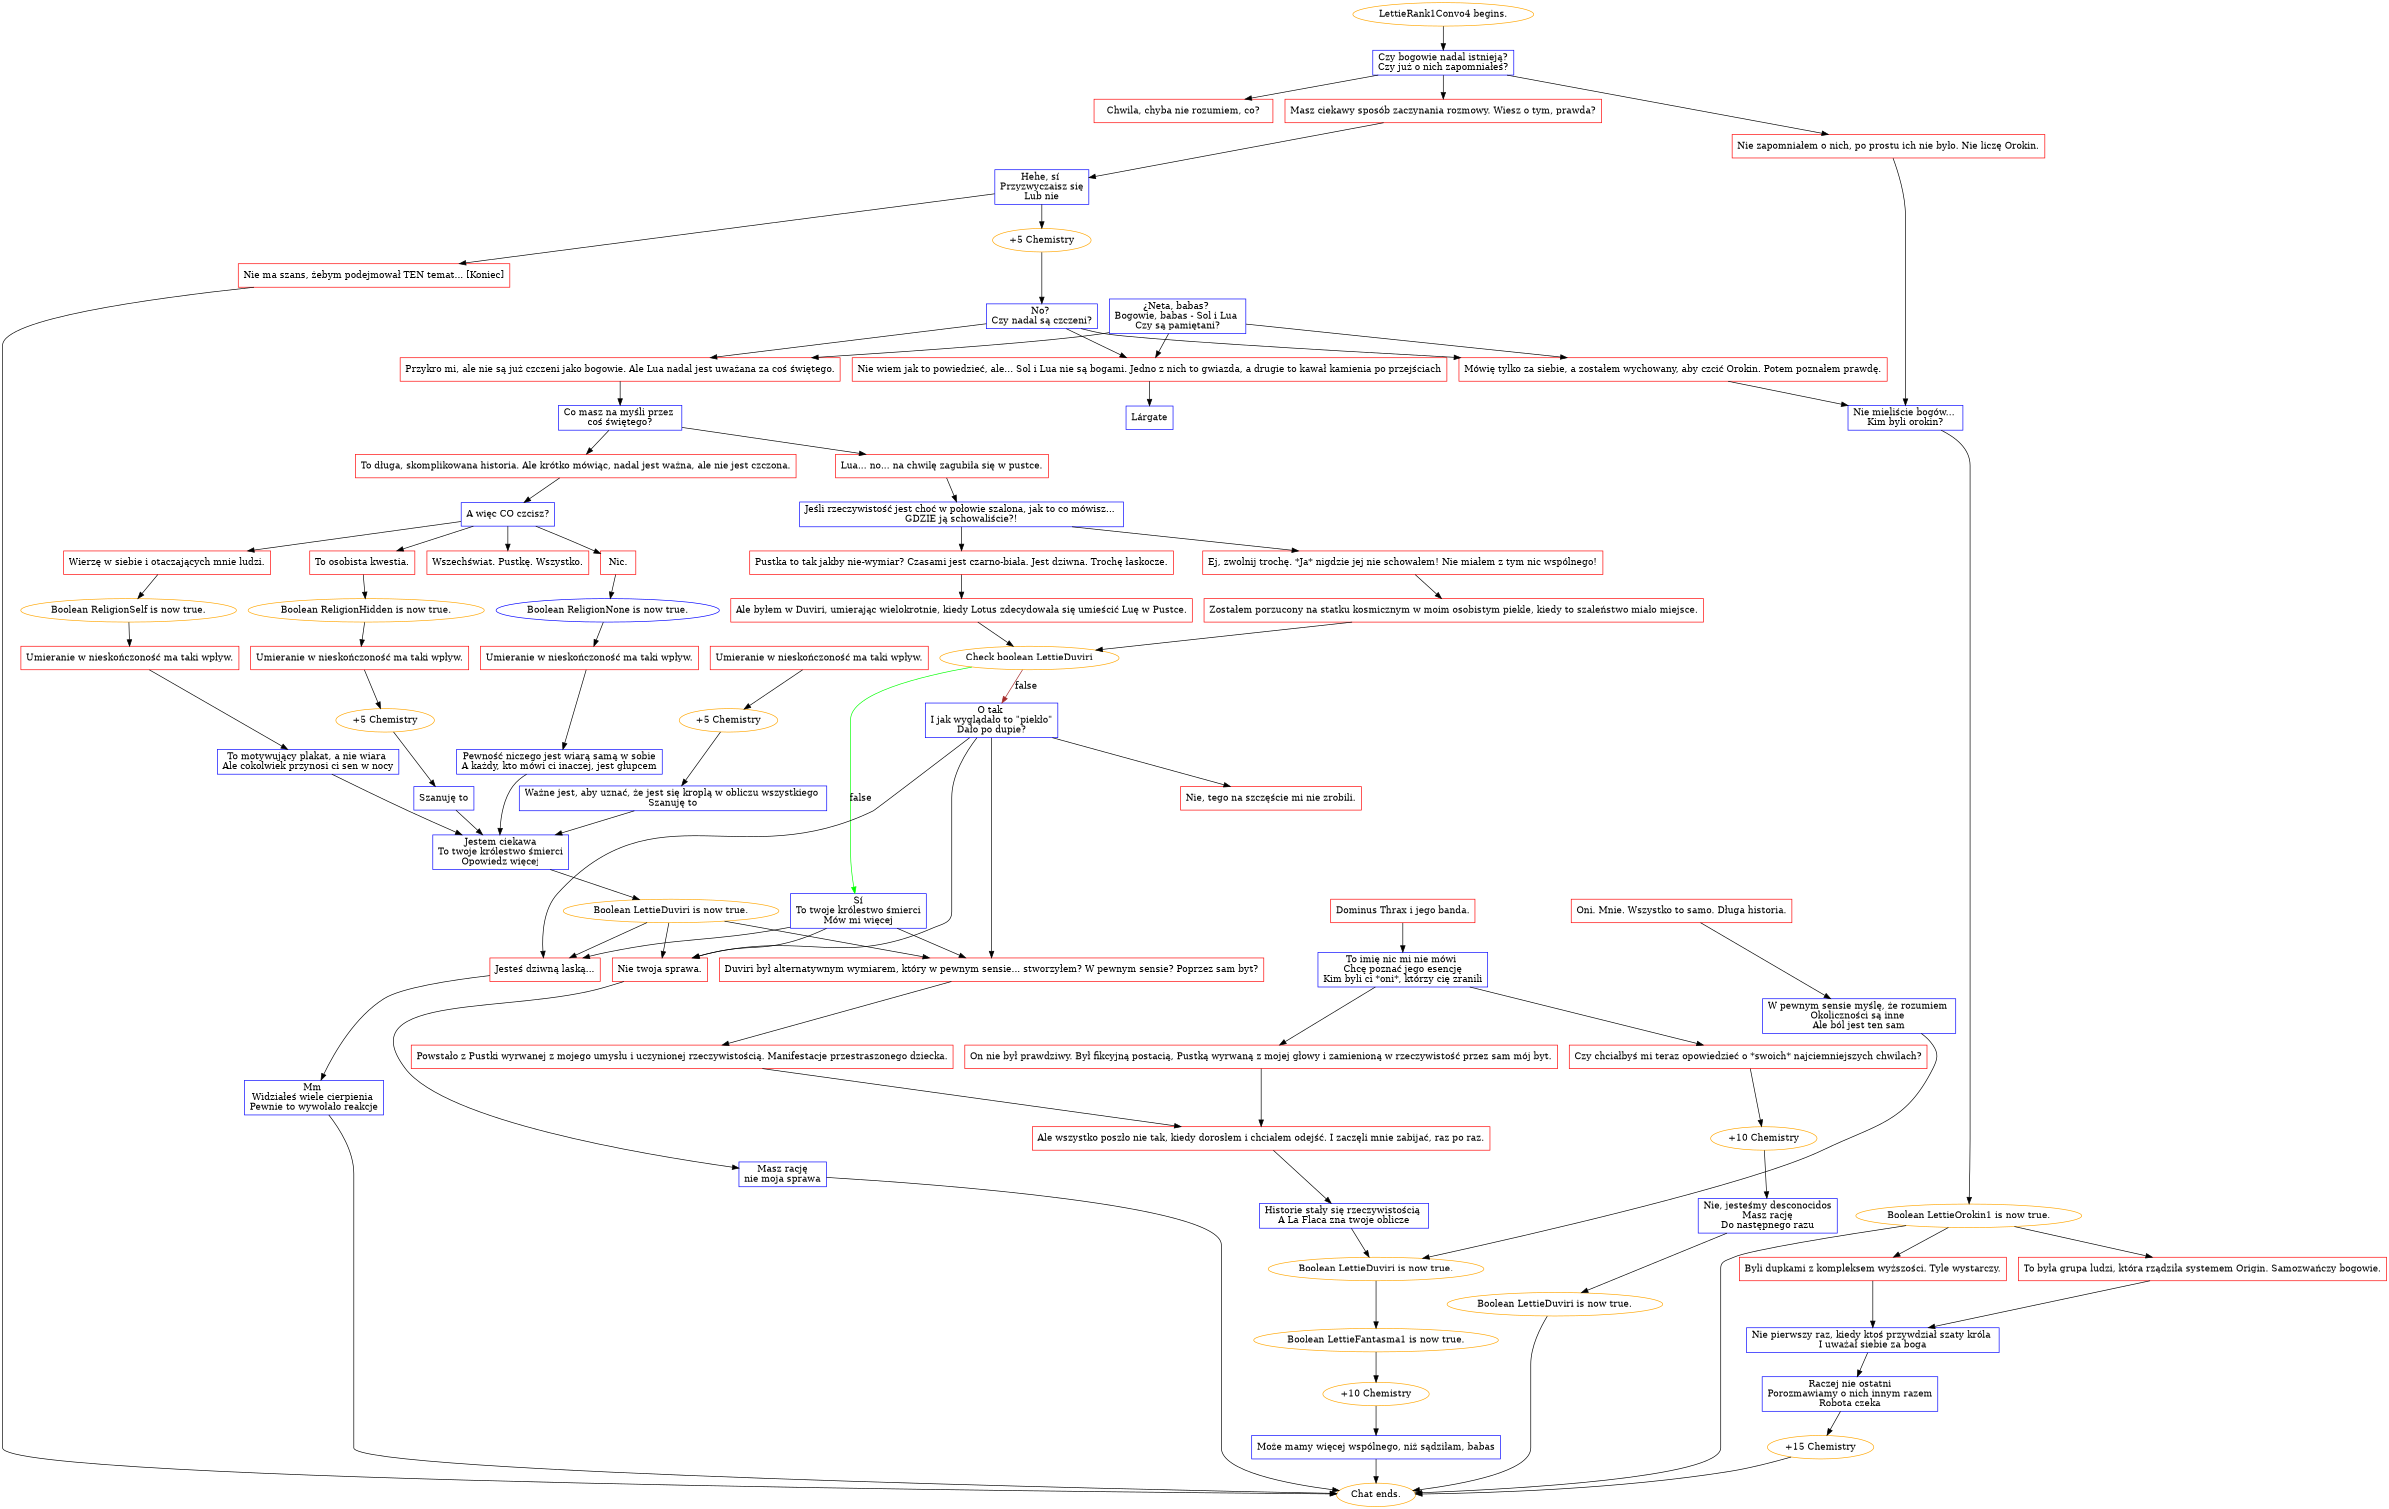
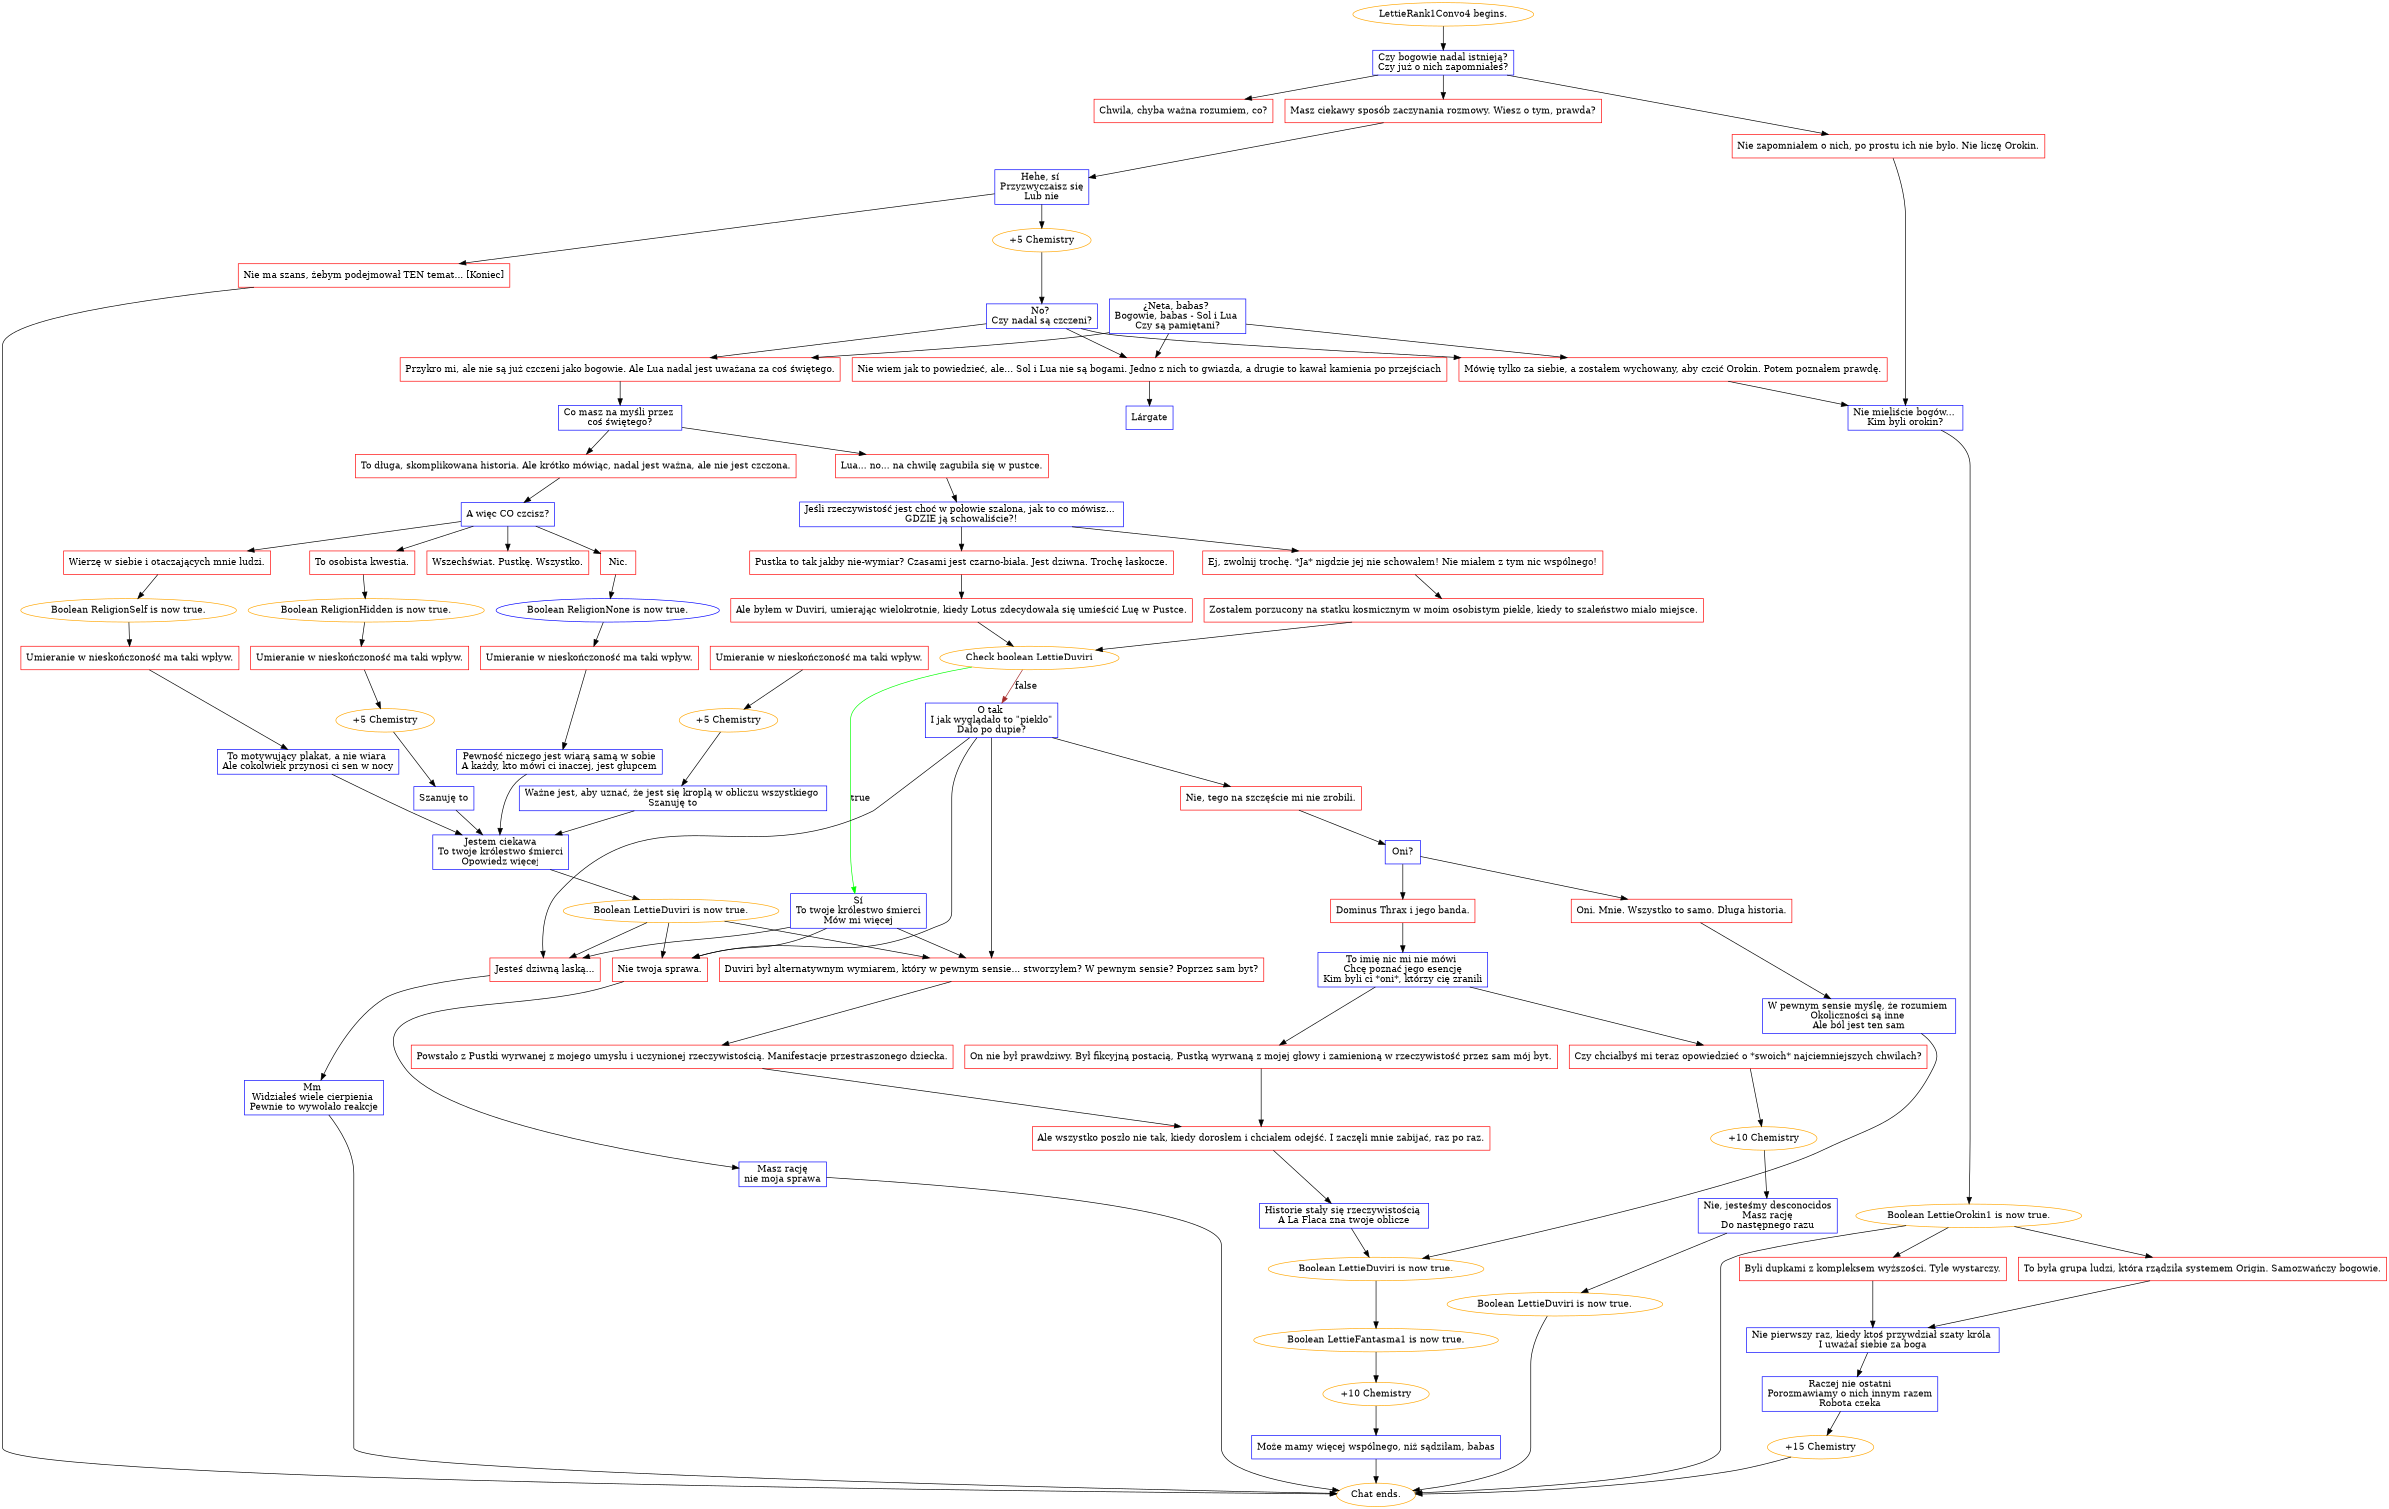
  digraph {
    node [color=red shape=box]
    "LettieRank1Convo4 begins." [color=orange shape=""]
    n2 [color=blue label="Czy bogowie nadal istnieją?\nCzy już o nich zapomniałeś?"]
-   n3 [label="Chwila, chyba nie rozumiem, co?"]
+   n3 [label="Chwila, chyba ważna rozumiem, co?"]
    n4 [label="Masz ciekawy sposób zaczynania rozmowy. Wiesz o tym, prawda?"]
    n5 [label="Nie zapomniałem o nich, po prostu ich nie było. Nie liczę Orokin."]
    n6 [color=blue label="Hehe, sí \nPrzyzwyczaisz się\nLub nie"]
    n7 [label="Nie ma szans, żebym podejmował TEN temat... [Koniec]"]
    "Chat ends." [color=orange shape=""]
    n9 [color=blue label="Nie mieliście bogów... \nKim byli orokin?"]
    n10 [color=blue label="¿Neta, babas? \nBogowie, babas - Sol i Lua \nCzy są pamiętani?"]
    n11 [label="Nie wiem jak to powiedzieć, ale... Sol i Lua nie są bogami. Jedno z nich to gwiazda, a drugie to kawał kamienia po przejściach"]
    n12 [label="Przykro mi, ale nie są już czczeni jako bogowie. Ale Lua nadal jest uważana za coś świętego."]
    n13 [label="Mówię tylko za siebie, a zostałem wychowany, aby czcić Orokin. Potem poznałem prawdę."]
    n14 [color=orange label="+5 Chemistry" shape=""]
    n15 [color=orange label="Boolean LettieOrokin1 is now true." shape=""]
    n16 [color=blue label="Lárgate"]
    n17 [color=blue label="Co masz na myśli przez \ncoś świętego?"]
    n18 [color=blue label="No? \nCzy nadal są czczeni?"]
    n19 [label="Byli dupkami z kompleksem wyższości. Tyle wystarczy."]
    n20 [label="To była grupa ludzi, która rządziła systemem Origin. Samozwańczy bogowie."]
    n21 [label="Lua... no... na chwilę zagubiła się w pustce."]
    n22 [label="To długa, skomplikowana historia. Ale krótko mówiąc, nadal jest ważna, ale nie jest czczona."]
    n23 [color=blue label="Nie pierwszy raz, kiedy ktoś przywdział szaty króla \nI uważał siebie za boga"]
    n24 [color=blue label="Jeśli rzeczywistość jest choć w połowie szalona, jak to co mówisz... \nGDZIE ją schowaliście?!"]
    n25 [color=blue label="A więc CO czcisz?"]
    n26 [color=blue label="Raczej nie ostatni\nPorozmawiamy o nich innym razem\nRobota czeka"]
    n27 [label="Pustka to tak jakby nie-wymiar? Czasami jest czarno-biała. Jest dziwna. Trochę łaskocze."]
    n28 [label="Ej, zwolnij trochę. *Ja* nigdzie jej nie schowałem! Nie miałem z tym nic wspólnego!"]
    n29 [label="Wszechświat. Pustkę. Wszystko."]
    n30 [label="Nic."]
    n31 [label="Wierzę w siebie i otaczających mnie ludzi."]
    n32 [label="To osobista kwestia."]
    n33 [color=orange label="+15 Chemistry" shape=""]
    n34 [label="Ale byłem w Duviri, umierając wielokrotnie, kiedy Lotus zdecydowała się umieścić Luę w Pustce."]
    n35 [label="Zostałem porzucony na statku kosmicznym w moim osobistym piekle, kiedy to szaleństwo miało miejsce."]
    n36 [color=blue label="Boolean ReligionNone is now true." shape=""]
    n37 [color=orange label="Boolean ReligionSelf is now true." shape=""]
    n38 [color=orange label="Boolean ReligionHidden is now true." shape=""]
    n39 [color=orange label="Check boolean LettieDuviri" shape=""]
    n40 [label="Umieranie w nieskończoność ma taki wpływ."]
    n41 [label="Umieranie w nieskończoność ma taki wpływ."]
    n42 [label="Umieranie w nieskończoność ma taki wpływ."]
    n43 [color=blue label="Sí\nTo twoje królestwo śmierci\nMów mi więcej"]
    n44 [color=blue label="O tak \nI jak wyglądało to \"piekło\"\nDało po dupie?"]
    n45 [label="Umieranie w nieskończoność ma taki wpływ."]
    n46 [color=orange label="+5 Chemistry" shape=""]
    n47 [color=blue label="Pewność niczego jest wiarą samą w sobie\nA każdy, kto mówi ci inaczej, jest głupcem"]
    n48 [color=blue label="To motywujący plakat, a nie wiara \nAle cokolwiek przynosi ci sen w nocy"]
    n49 [color=orange label="+5 Chemistry" shape=""]
    n50 [label="Duviri był alternatywnym wymiarem, który w pewnym sensie... stworzyłem? W pewnym sensie? Poprzez sam byt?"]
    n51 [label="Jesteś dziwną laską..."]
    n52 [label="Nie twoja sprawa."]
    n53 [label="Nie, tego na szczęście mi nie zrobili."]
    n54 [color=blue label="Ważne jest, aby uznać, że jest się kroplą w obliczu wszystkiego \nSzanuję to"]
    n55 [color=blue label="Jestem ciekawa\nTo twoje królestwo śmierci\nOpowiedz więcej"]
    n56 [color=blue label="Szanuję to"]
    n57 [label="Powstało z Pustki wyrwanej z mojego umysłu i uczynionej rzeczywistością. Manifestacje przestraszonego dziecka."]
    n58 [color=blue label="Mm \nWidziałeś wiele cierpienia \nPewnie to wywołało reakcje"]
    n59 [color=blue label="Masz rację\nnie moja sprawa"]
+   n60 [color=blue label="Oni?"]
    n61 [color=orange label="Boolean LettieDuviri is now true." shape=""]
    n62 [label="Ale wszystko poszło nie tak, kiedy dorosłem i chciałem odejść. I zaczęli mnie zabijać, raz po raz."]
    n63 [label="Dominus Thrax i jego banda."]
    n64 [label="Oni. Mnie. Wszystko to samo. Długa historia."]
    n65 [color=blue label="Historie stały się rzeczywistością \nA La Flaca zna twoje oblicze"]
    n66 [color=blue label="To imię nic mi nie mówi \nChcę poznać jego esencję\nKim byli ci *oni*, którzy cię zranili"]
    n67 [color=blue label="W pewnym sensie myślę, że rozumiem \nOkoliczności są inne \nAle ból jest ten sam"]
    n68 [color=orange label="Boolean LettieDuviri is now true." shape=""]
    n69 [label="On nie był prawdziwy. Był fikcyjną postacią, Pustką wyrwaną z mojej głowy i zamienioną w rzeczywistość przez sam mój byt."]
    n70 [label="Czy chciałbyś mi teraz opowiedzieć o *swoich* najciemniejszych chwilach?"]
    n71 [color=orange label="Boolean LettieFantasma1 is now true." shape=""]
    n72 [color=orange label="+10 Chemistry" shape=""]
    n73 [color=orange label="+10 Chemistry" shape=""]
    n74 [color=blue label="Nie, jesteśmy desconocidos\nMasz rację\nDo następnego razu"]
    n75 [color=blue label="Może mamy więcej wspólnego, niż sądziłam, babas"]
    n76 [color=orange label="Boolean LettieDuviri is now true." shape=""]
    "LettieRank1Convo4 begins." -> n2
    n2 -> n3
    n2 -> n4
    n2 -> n5
    n4 -> n6
    n5 -> n9
    n6 -> n7
    n6 -> n14
    n7 -> "Chat ends."
    n9 -> n15
    n10 -> n11
    n10 -> n12
    n10 -> n13
    n11 -> n16
    n12 -> n17
    n13 -> n9
    n14 -> n18
    n15 -> "Chat ends."
    n15 -> n19
    n15 -> n20
    n17 -> n21
    n17 -> n22
    n18 -> n11
    n18 -> n12
    n18 -> n13
    n19 -> n23
    n20 -> n23
    n21 -> n24
    n22 -> n25
    n23 -> n26
    n24 -> n27
    n24 -> n28
    n25 -> n29
    n25 -> n30
    n25 -> n31
    n25 -> n32
    n26 -> n33
    n27 -> n34
    n28 -> n35
    n30 -> n36
    n31 -> n37
    n32 -> n38
    n33 -> "Chat ends."
    n34 -> n39
    n35 -> n39
    n36 -> n40
    n37 -> n41
    n38 -> n42
-   n39 -> n43 [color=green label=false]
+   n39 -> n43 [color=green label=true]
    n39 -> n44 [color=brown label=false]
    n40 -> n47
    n41 -> n48
    n42 -> n49
    n43 -> n50
    n43 -> n51
    n43 -> n52
    n44 -> n50
    n44 -> n51
    n44 -> n52
    n44 -> n53
    n45 -> n46
    n46 -> n54
    n47 -> n55
    n48 -> n55
    n49 -> n56
    n50 -> n57
    n51 -> n58
    n52 -> n59
+   n53 -> n60
    n54 -> n55
    n55 -> n61
    n56 -> n55
    n57 -> n62
    n58 -> "Chat ends."
    n59 -> "Chat ends."
+   n60 -> n63
+   n60 -> n64
    n61 -> n50
    n61 -> n51
    n61 -> n52
    n62 -> n65
    n63 -> n66
    n64 -> n67
    n65 -> n68
    n66 -> n69
    n66 -> n70
    n67 -> n68
    n68 -> n71
    n69 -> n62
    n70 -> n72
    n71 -> n73
    n72 -> n74
    n73 -> n75
    n74 -> n76
    n75 -> "Chat ends."
    n76 -> "Chat ends."
  }
